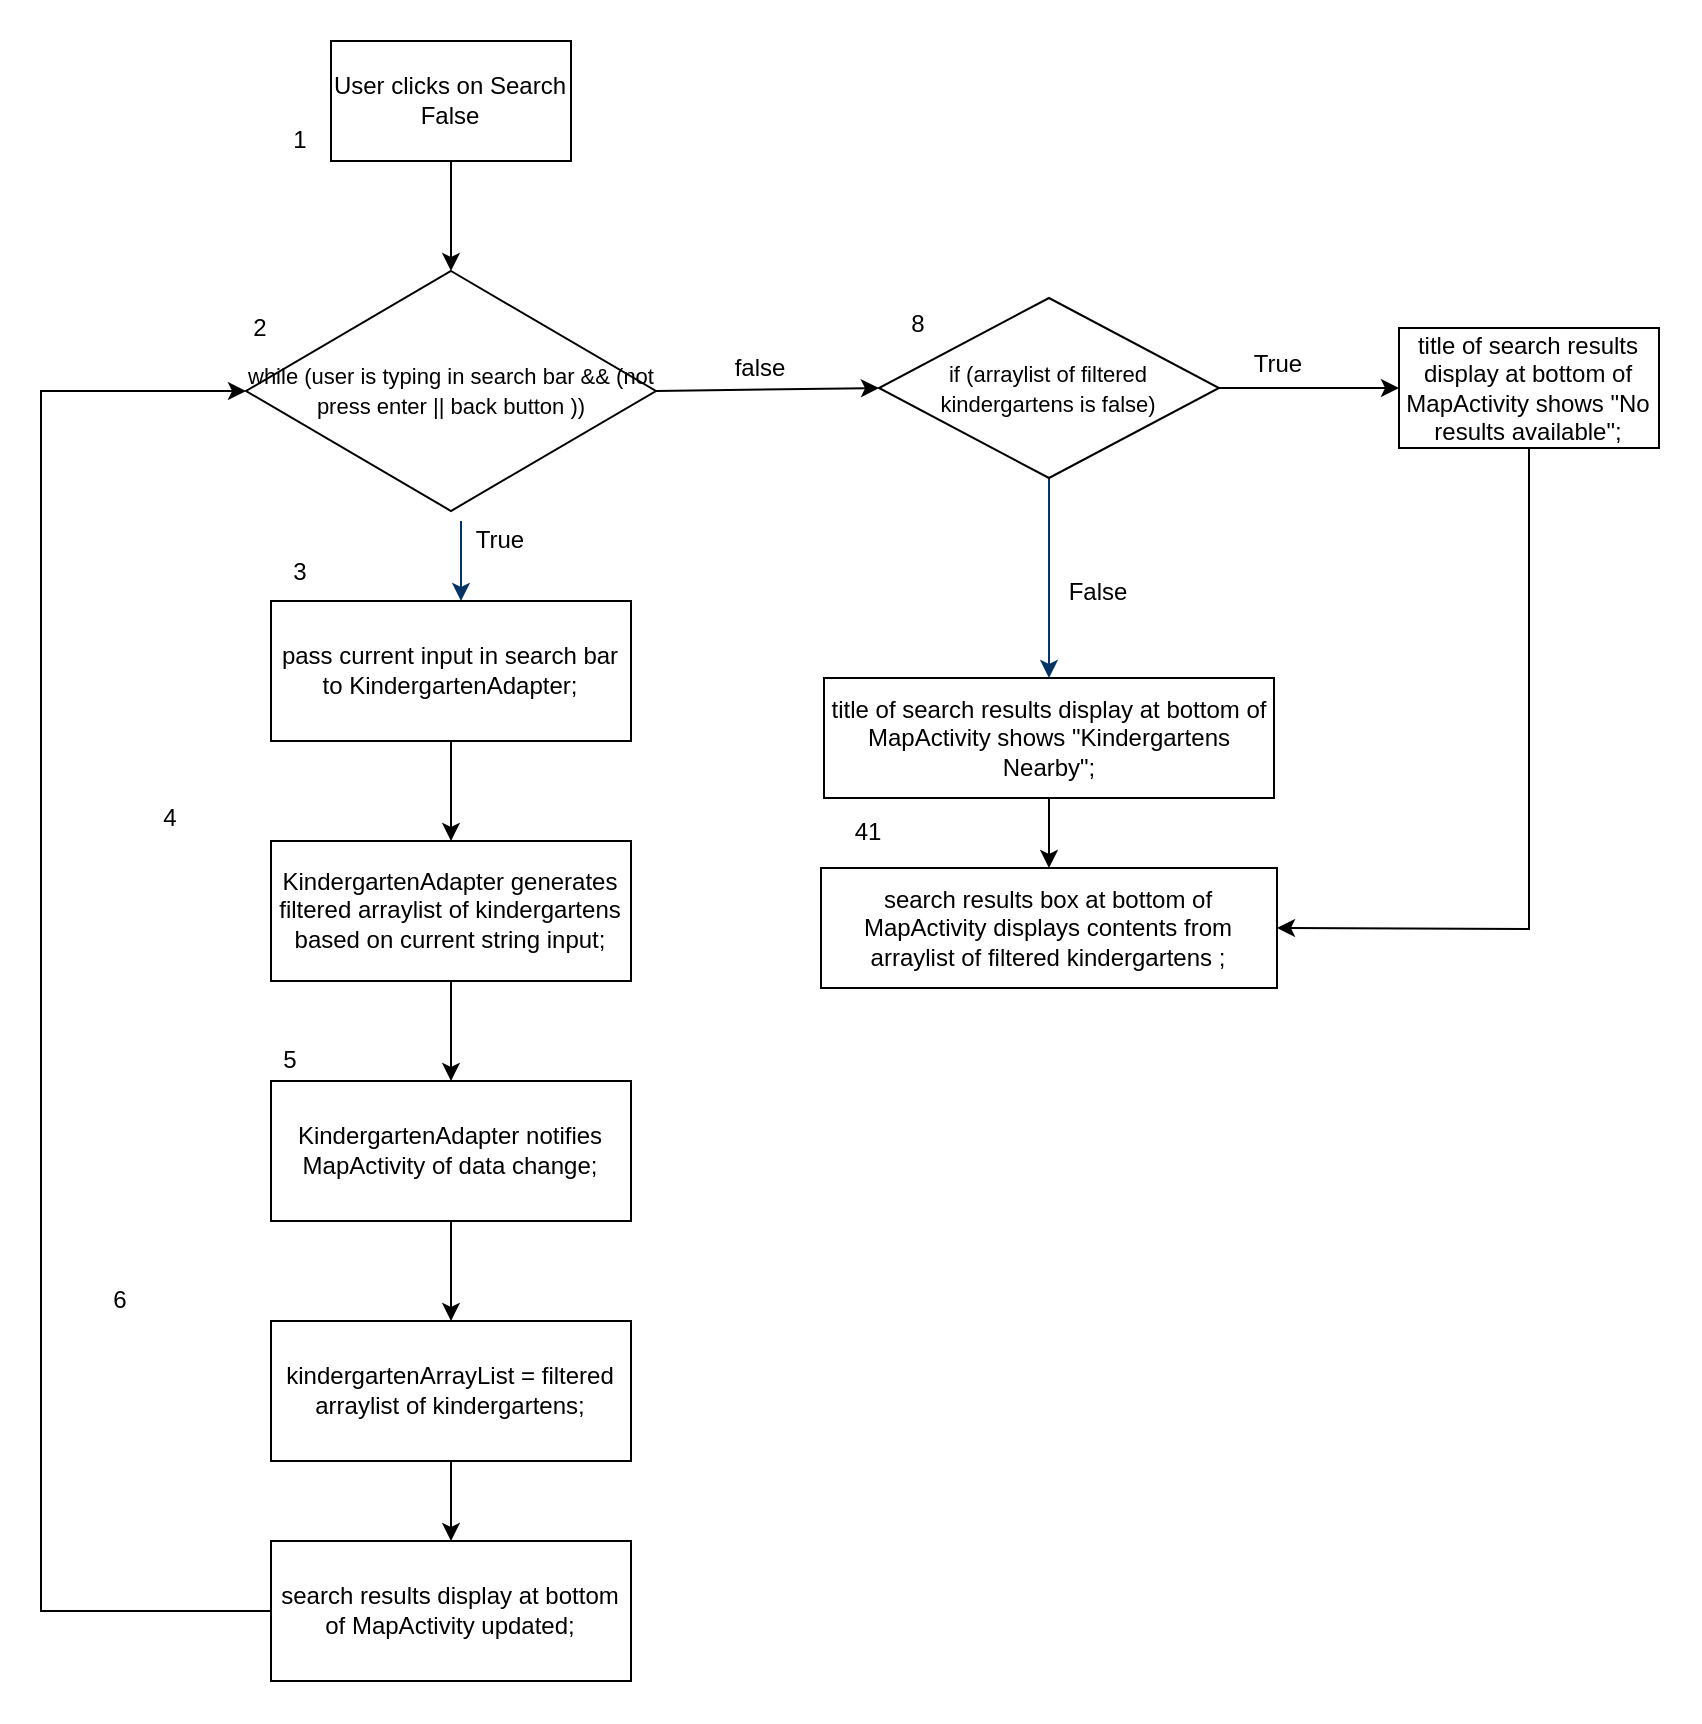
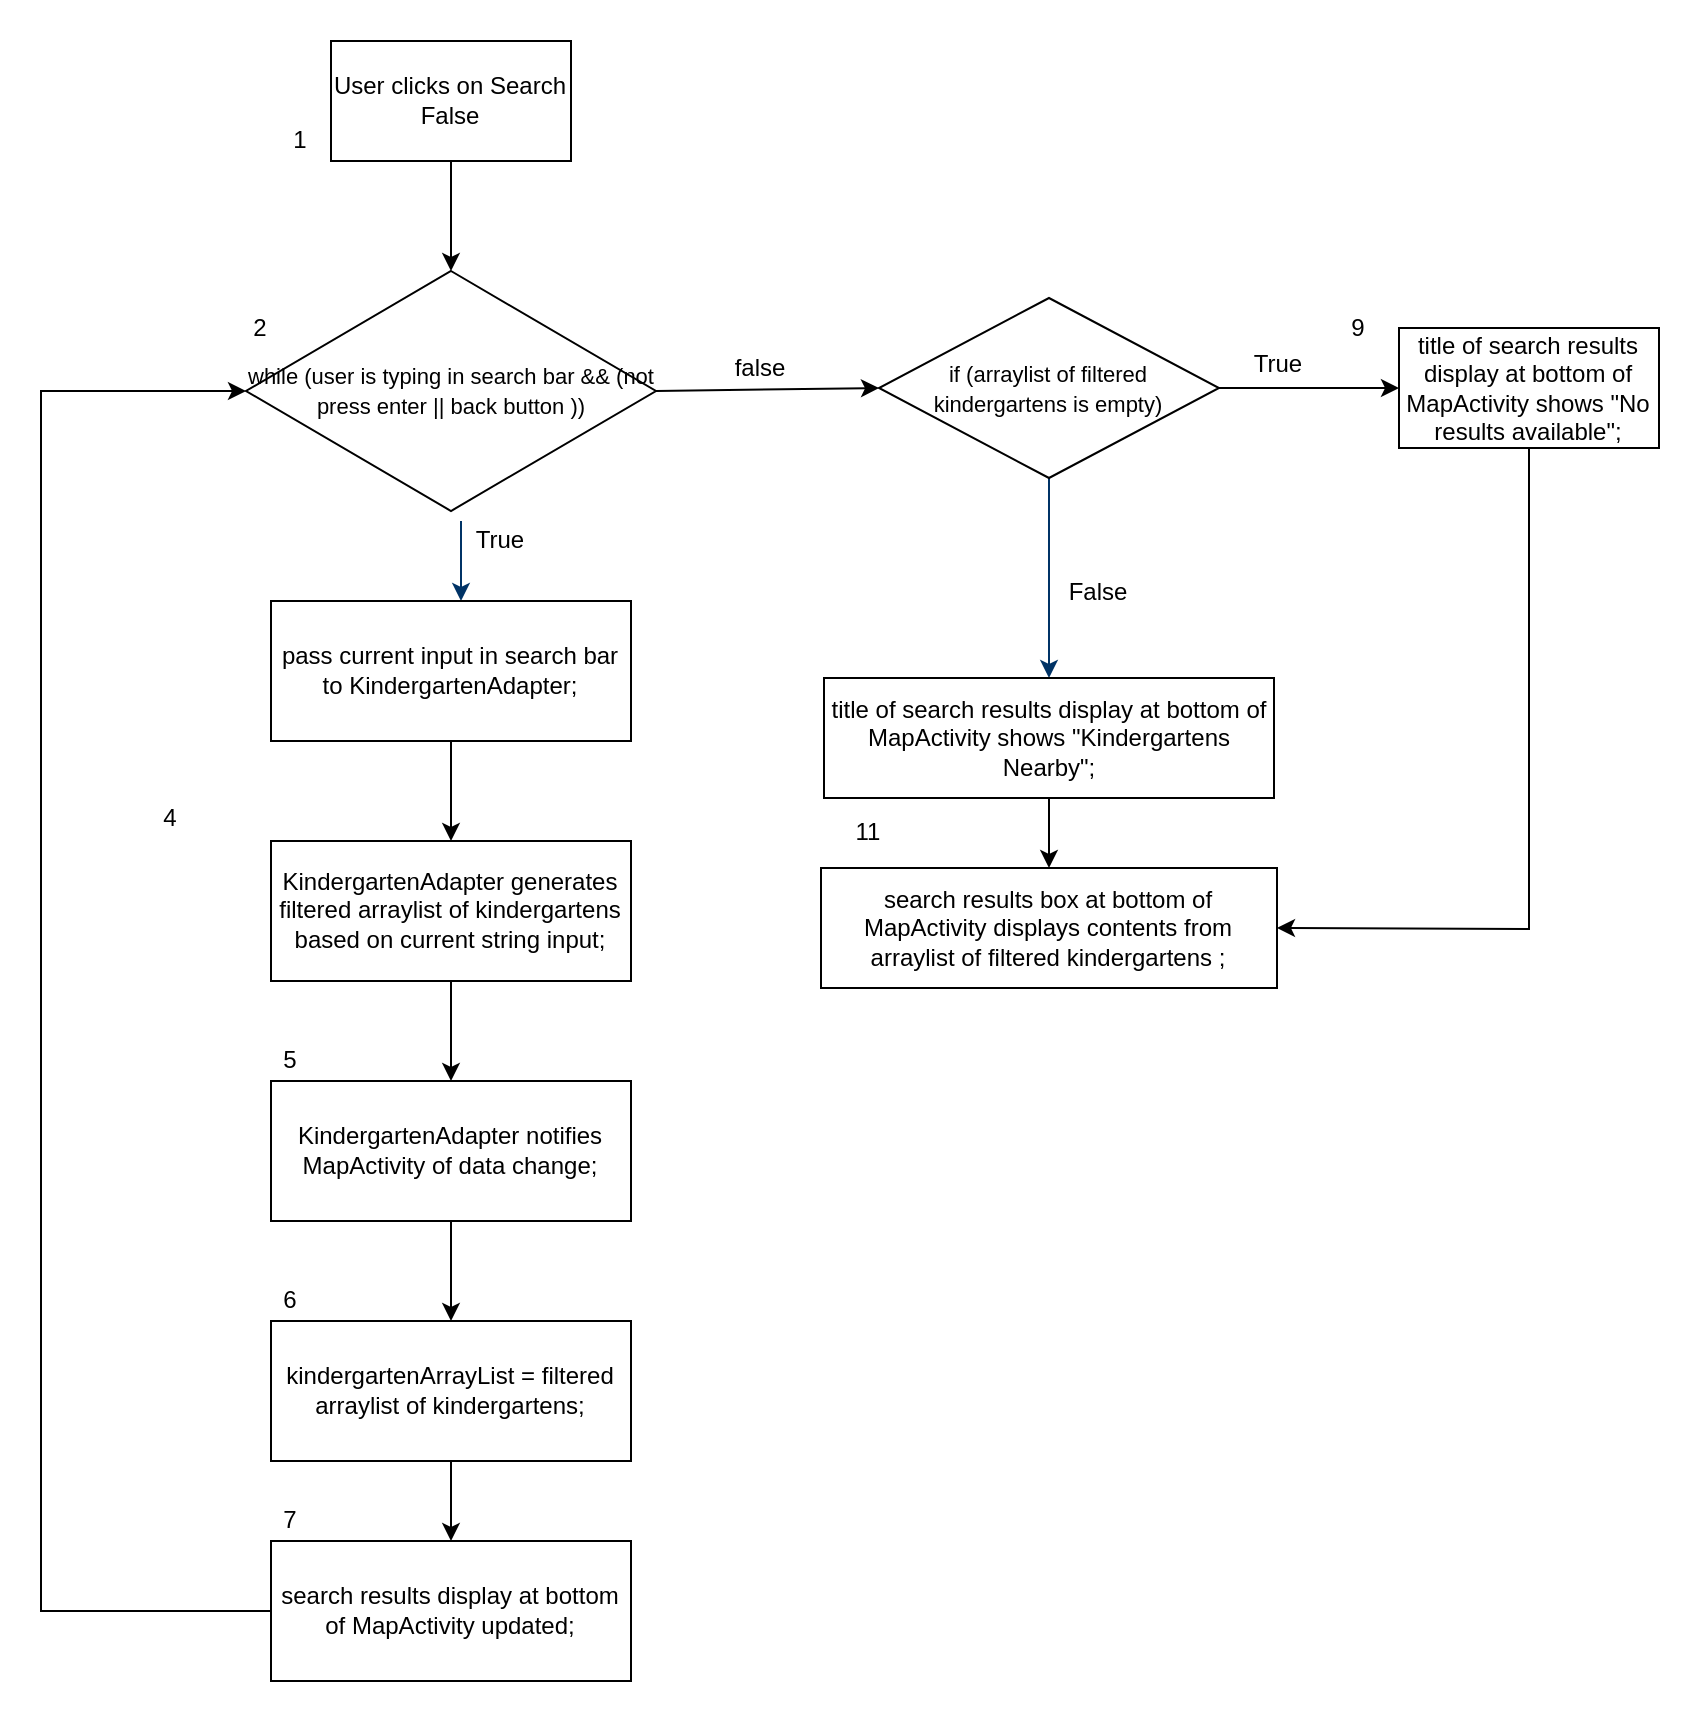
  <mxCell id="0" />
  <mxCell id="1" parent="0" />
  <mxCell id="2" style="fontStyle=1;strokeColor=#003366;strokeWidth=1;html=1;" parent="1" edge="1"><mxGeometry relative="1" as="geometry"><mxPoint x="230" y="260" as="sourcePoint" /><mxPoint x="230" y="300" as="targetPoint" /></mxGeometry></mxCell>
  <mxCell id="3" value="&lt;font style=&quot;font-size: 11px&quot;&gt;while (user is typing in search bar &amp;amp;&amp;amp; (not press enter || back button ))&lt;/font&gt;" style="rhombus;whiteSpace=wrap;html=1;" parent="1" vertex="1"><mxGeometry x="122.5" y="135" width="205" height="120" as="geometry" /></mxCell>
  <mxCell id="4" value="pass current input in search bar to KindergartenAdapter;&lt;br&gt;" style="rounded=0;whiteSpace=wrap;html=1;" parent="1" vertex="1"><mxGeometry x="135" y="300" width="180" height="70" as="geometry" /></mxCell>
  <mxCell id="5" value="User clicks on Search False" style="rounded=0;whiteSpace=wrap;html=1;" parent="1" vertex="1"><mxGeometry x="165" y="20" width="120" height="60" as="geometry" /></mxCell>
  <mxCell id="6" value="" style="endArrow=classic;html=1;exitX=0.5;exitY=1;exitDx=0;exitDy=0;entryX=0.5;entryY=0;entryDx=0;entryDy=0;" parent="1" source="5" target="3" edge="1"><mxGeometry width="50" height="50" relative="1" as="geometry"><mxPoint x="210" y="190" as="sourcePoint" /><mxPoint x="260" y="140" as="targetPoint" /></mxGeometry></mxCell>
  <mxCell id="7" value="" style="endArrow=classic;html=1;entryX=0;entryY=0.5;entryDx=0;entryDy=0;exitX=1;exitY=0.5;exitDx=0;exitDy=0;" parent="1" source="3" target="28" edge="1"><mxGeometry width="50" height="50" relative="1" as="geometry"><mxPoint x="320" y="240" as="sourcePoint" /><mxPoint x="435" y="215" as="targetPoint" /></mxGeometry></mxCell>
  <mxCell id="8" value="" style="endArrow=classic;html=1;entryX=0;entryY=0.5;entryDx=0;entryDy=0;exitX=0;exitY=0.5;exitDx=0;exitDy=0;rounded=0;" parent="1" source="18" target="3" edge="1"><mxGeometry width="50" height="50" relative="1" as="geometry"><mxPoint x="40" y="420" as="sourcePoint" /><mxPoint x="90" y="370" as="targetPoint" /><Array as="points"><mxPoint x="20" y="805" /><mxPoint x="20" y="335" /><mxPoint x="20" y="215" /><mxPoint x="20" y="195" /></Array></mxGeometry></mxCell>
  <mxCell id="9" value="True" style="text;html=1;strokeColor=none;fillColor=none;align=center;verticalAlign=middle;whiteSpace=wrap;rounded=0;" parent="1" vertex="1"><mxGeometry x="619" y="172" width="40" height="20" as="geometry" /></mxCell>
  <mxCell id="10" value="false" style="text;html=1;strokeColor=none;fillColor=none;align=center;verticalAlign=middle;whiteSpace=wrap;rounded=0;" parent="1" vertex="1"><mxGeometry x="360" y="173.5" width="40" height="20" as="geometry" /></mxCell>
  <mxCell id="11" style="fontStyle=1;strokeColor=#003366;strokeWidth=1;html=1;entryX=0.5;entryY=0;entryDx=0;entryDy=0;exitX=0.5;exitY=1;exitDx=0;exitDy=0;" parent="1" source="28" target="13" edge="1"><mxGeometry relative="1" as="geometry"><mxPoint x="524" y="266" as="sourcePoint" /><mxPoint x="524" y="331" as="targetPoint" /></mxGeometry></mxCell>
  <mxCell id="12" value="False" style="text;html=1;strokeColor=none;fillColor=none;align=center;verticalAlign=middle;whiteSpace=wrap;rounded=0;" parent="1" vertex="1"><mxGeometry x="529" y="286" width="40" height="20" as="geometry" /></mxCell>
  <mxCell id="13" value="title of search results display at bottom of MapActivity shows &quot;Kindergartens Nearby&quot;;" style="rounded=0;whiteSpace=wrap;html=1;" parent="1" vertex="1"><mxGeometry x="411.5" y="338.5" width="225" height="60" as="geometry" /></mxCell>
  <mxCell id="14" value="" style="endArrow=classic;html=1;exitX=1;exitY=0.5;exitDx=0;exitDy=0;entryX=0;entryY=0.5;entryDx=0;entryDy=0;" parent="1" source="28" target="25" edge="1"><mxGeometry width="50" height="50" relative="1" as="geometry"><mxPoint x="609" y="198.5" as="sourcePoint" /><mxPoint x="699" y="198.5" as="targetPoint" /></mxGeometry></mxCell>
  <mxCell id="15" value="&lt;span style=&quot;white-space: normal&quot;&gt;KindergartenAdapter generates filtered arraylist of kindergartens based on current string input;&lt;/span&gt;" style="rounded=0;whiteSpace=wrap;html=1;" parent="1" vertex="1"><mxGeometry x="135" y="420" width="180" height="70" as="geometry" /></mxCell>
  <mxCell id="16" value="&lt;span style=&quot;white-space: normal&quot;&gt;KindergartenAdapter notifies MapActivity of data change;&lt;/span&gt;" style="rounded=0;whiteSpace=wrap;html=1;" parent="1" vertex="1"><mxGeometry x="135" y="540" width="180" height="70" as="geometry" /></mxCell>
  <mxCell id="17" value="&lt;span style=&quot;white-space: normal&quot;&gt;kindergartenArrayList = filtered arraylist of kindergartens;&lt;/span&gt;" style="rounded=0;whiteSpace=wrap;html=1;" parent="1" vertex="1"><mxGeometry x="135" y="660" width="180" height="70" as="geometry" /></mxCell>
  <mxCell id="18" value="&lt;span style=&quot;white-space: normal&quot;&gt;search results display at bottom of MapActivity updated;&lt;/span&gt;" style="rounded=0;whiteSpace=wrap;html=1;" parent="1" vertex="1"><mxGeometry x="135" y="770" width="180" height="70" as="geometry" /></mxCell>
  <mxCell id="19" value="" style="endArrow=classic;html=1;exitX=0.5;exitY=1;exitDx=0;exitDy=0;entryX=0.5;entryY=0;entryDx=0;entryDy=0;" parent="1" source="4" target="15" edge="1"><mxGeometry width="50" height="50" relative="1" as="geometry"><mxPoint x="210" y="430" as="sourcePoint" /><mxPoint x="260" y="380" as="targetPoint" /></mxGeometry></mxCell>
  <mxCell id="20" value="" style="endArrow=classic;html=1;exitX=0.5;exitY=1;exitDx=0;exitDy=0;entryX=0.5;entryY=0;entryDx=0;entryDy=0;" parent="1" source="15" target="16" edge="1"><mxGeometry width="50" height="50" relative="1" as="geometry"><mxPoint x="224" y="504" as="sourcePoint" /><mxPoint x="224" y="568" as="targetPoint" /></mxGeometry></mxCell>
  <mxCell id="21" value="" style="endArrow=classic;html=1;exitX=0.5;exitY=1;exitDx=0;exitDy=0;entryX=0.5;entryY=0;entryDx=0;entryDy=0;" parent="1" source="16" target="17" edge="1"><mxGeometry width="50" height="50" relative="1" as="geometry"><mxPoint x="224" y="610" as="sourcePoint" /><mxPoint x="224" y="660" as="targetPoint" /></mxGeometry></mxCell>
  <mxCell id="22" value="" style="endArrow=classic;html=1;exitX=0.5;exitY=1;exitDx=0;exitDy=0;entryX=0.5;entryY=0;entryDx=0;entryDy=0;" parent="1" source="17" target="18" edge="1"><mxGeometry width="50" height="50" relative="1" as="geometry"><mxPoint x="224" y="750" as="sourcePoint" /><mxPoint x="224" y="800" as="targetPoint" /></mxGeometry></mxCell>
  <mxCell id="23" value="search results box at bottom of MapActivity displays contents from arraylist of filtered kindergartens ;" style="rounded=0;whiteSpace=wrap;html=1;" parent="1" vertex="1"><mxGeometry x="410" y="433.5" width="228" height="60" as="geometry" /></mxCell>
  <mxCell id="24" value="" style="endArrow=classic;html=1;exitX=0.5;exitY=1;exitDx=0;exitDy=0;entryX=0.5;entryY=0;entryDx=0;entryDy=0;" parent="1" source="13" target="23" edge="1"><mxGeometry width="50" height="50" relative="1" as="geometry"><mxPoint x="489" y="453.5" as="sourcePoint" /><mxPoint x="539" y="403.5" as="targetPoint" /></mxGeometry></mxCell>
  <mxCell id="25" value="&lt;span style=&quot;white-space: normal&quot;&gt;title of search results display at bottom of MapActivity shows &quot;No results available&quot;;&lt;/span&gt;" style="rounded=0;whiteSpace=wrap;html=1;" parent="1" vertex="1"><mxGeometry x="699" y="163.5" width="130" height="60" as="geometry" /></mxCell>
  <mxCell id="26" value="" style="endArrow=classic;html=1;exitX=0.5;exitY=1;exitDx=0;exitDy=0;entryX=1;entryY=0.5;entryDx=0;entryDy=0;rounded=0;" parent="1" source="25" target="23" edge="1"><mxGeometry width="50" height="50" relative="1" as="geometry"><mxPoint x="749" y="293.5" as="sourcePoint" /><mxPoint x="764" y="283.5" as="targetPoint" /><Array as="points"><mxPoint x="764" y="464" /></Array></mxGeometry></mxCell>
  <mxCell id="27" value="True" style="text;html=1;strokeColor=none;fillColor=none;align=center;verticalAlign=middle;whiteSpace=wrap;rounded=0;" parent="1" vertex="1"><mxGeometry x="230" y="260" width="40" height="20" as="geometry" /></mxCell>
- <mxCell id="28" value="&lt;font style=&quot;font-size: 11px&quot;&gt;if (arraylist of filtered kindergartens is false)&lt;/font&gt;" style="rhombus;whiteSpace=wrap;html=1;" parent="1" vertex="1"><mxGeometry x="439" y="148.5" width="170" height="90" as="geometry" /></mxCell>
+ <mxCell id="28" value="&lt;font style=&quot;font-size: 11px&quot;&gt;if (arraylist of filtered kindergartens is empty)&lt;/font&gt;" style="rhombus;whiteSpace=wrap;html=1;" parent="1" vertex="1"><mxGeometry x="439" y="148.5" width="170" height="90" as="geometry" /></mxCell>
  <mxCell id="29" value="1" style="text;html=1;strokeColor=none;fillColor=none;align=center;verticalAlign=middle;whiteSpace=wrap;rounded=0;" vertex="1" parent="1"><mxGeometry x="130" y="60" width="40" height="20" as="geometry" /></mxCell>
  <mxCell id="30" value="2&lt;span style=&quot;color: rgba(0 , 0 , 0 , 0) ; font-family: monospace ; font-size: 0px ; white-space: nowrap&quot;&gt;%3CmxGraphModel%3E%3Croot%3E%3CmxCell%20id%3D%220%22%2F%3E%3CmxCell%20id%3D%221%22%20parent%3D%220%22%2F%3E%3CmxCell%20id%3D%222%22%20value%3D%221%22%20style%3D%22text%3Bhtml%3D1%3BstrokeColor%3Dnone%3BfillColor%3Dnone%3Balign%3Dcenter%3BverticalAlign%3Dmiddle%3BwhiteSpace%3Dwrap%3Brounded%3D0%3B%22%20vertex%3D%221%22%20parent%3D%221%22%3E%3CmxGeometry%20x%3D%22220%22%20y%3D%22-110%22%20width%3D%2240%22%20height%3D%2220%22%20as%3D%22geometry%22%2F%3E%3C%2FmxCell%3E%3C%2Froot%3E%3C%2FmxGraphModel%3E&lt;/span&gt;" style="text;html=1;strokeColor=none;fillColor=none;align=center;verticalAlign=middle;whiteSpace=wrap;rounded=0;" vertex="1" parent="1"><mxGeometry x="110" y="154" width="40" height="20" as="geometry" /></mxCell>
- <mxCell id="32" value="8" style="text;html=1;strokeColor=none;fillColor=none;align=center;verticalAlign=middle;whiteSpace=wrap;rounded=0;" vertex="1" parent="1"><mxGeometry x="439" y="150" width="40" height="24" as="geometry" /></mxCell>
- <mxCell id="33" value="3" style="text;html=1;strokeColor=none;fillColor=none;align=center;verticalAlign=middle;whiteSpace=wrap;rounded=0;" vertex="1" parent="1"><mxGeometry x="130" y="276" width="40" height="20" as="geometry" /></mxCell>
+ <mxCell id="31" value="9" style="text;html=1;strokeColor=none;fillColor=none;align=center;verticalAlign=middle;whiteSpace=wrap;rounded=0;" vertex="1" parent="1"><mxGeometry x="659" y="154" width="40" height="20" as="geometry" /></mxCell>
  <mxCell id="34" value="4" style="text;html=1;strokeColor=none;fillColor=none;align=center;verticalAlign=middle;whiteSpace=wrap;rounded=0;" vertex="1" parent="1"><mxGeometry x="65" y="398.5" width="40" height="20" as="geometry" /></mxCell>
  <mxCell id="35" value="5" style="text;html=1;strokeColor=none;fillColor=none;align=center;verticalAlign=middle;whiteSpace=wrap;rounded=0;" vertex="1" parent="1"><mxGeometry x="125" y="520" width="40" height="20" as="geometry" /></mxCell>
- <mxCell id="36" value="6" style="text;html=1;strokeColor=none;fillColor=none;align=center;verticalAlign=middle;whiteSpace=wrap;rounded=0;" vertex="1" parent="1"><mxGeometry x="40" y="640" width="40" height="20" as="geometry" /></mxCell>
- <mxCell id="38" value="41" style="text;html=1;strokeColor=none;fillColor=none;align=center;verticalAlign=middle;whiteSpace=wrap;rounded=0;" vertex="1" parent="1"><mxGeometry x="414" y="406" width="40" height="20" as="geometry" /></mxCell>
+ <mxCell id="36" value="6" style="text;html=1;strokeColor=none;fillColor=none;align=center;verticalAlign=middle;whiteSpace=wrap;rounded=0;" vertex="1" parent="1"><mxGeometry x="125" y="640" width="40" height="20" as="geometry" /></mxCell>
+ <mxCell id="37" value="7" style="text;html=1;strokeColor=none;fillColor=none;align=center;verticalAlign=middle;whiteSpace=wrap;rounded=0;" vertex="1" parent="1"><mxGeometry x="125" y="750" width="40" height="20" as="geometry" /></mxCell>
+ <mxCell id="38" value="11" style="text;html=1;strokeColor=none;fillColor=none;align=center;verticalAlign=middle;whiteSpace=wrap;rounded=0;" vertex="1" parent="1"><mxGeometry x="414" y="406" width="40" height="20" as="geometry" /></mxCell>
